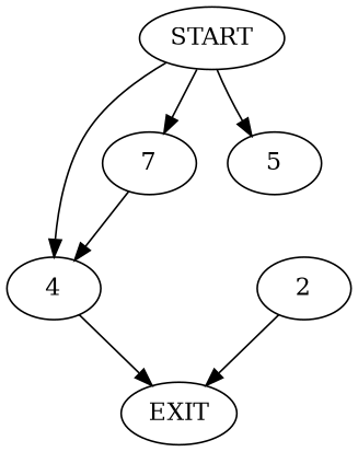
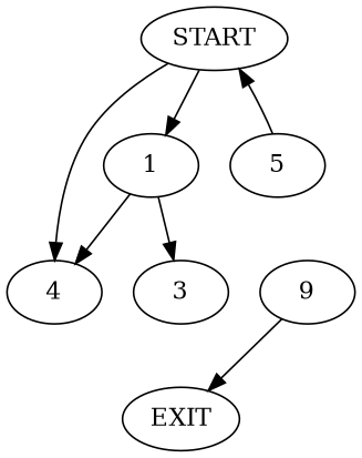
  digraph {
    n1 [label=START]
-   1 [label=7]
+   1
    4
    5
+   3
    n6 [label=EXIT]
-   2
+   2 [label=9]
    n1 -> 1
    n1 -> 4
-   n1 -> 5
+   5 -> n1
    1 -> 4
-   4 -> n6
+   1 -> 3
    2 -> n6
  }
